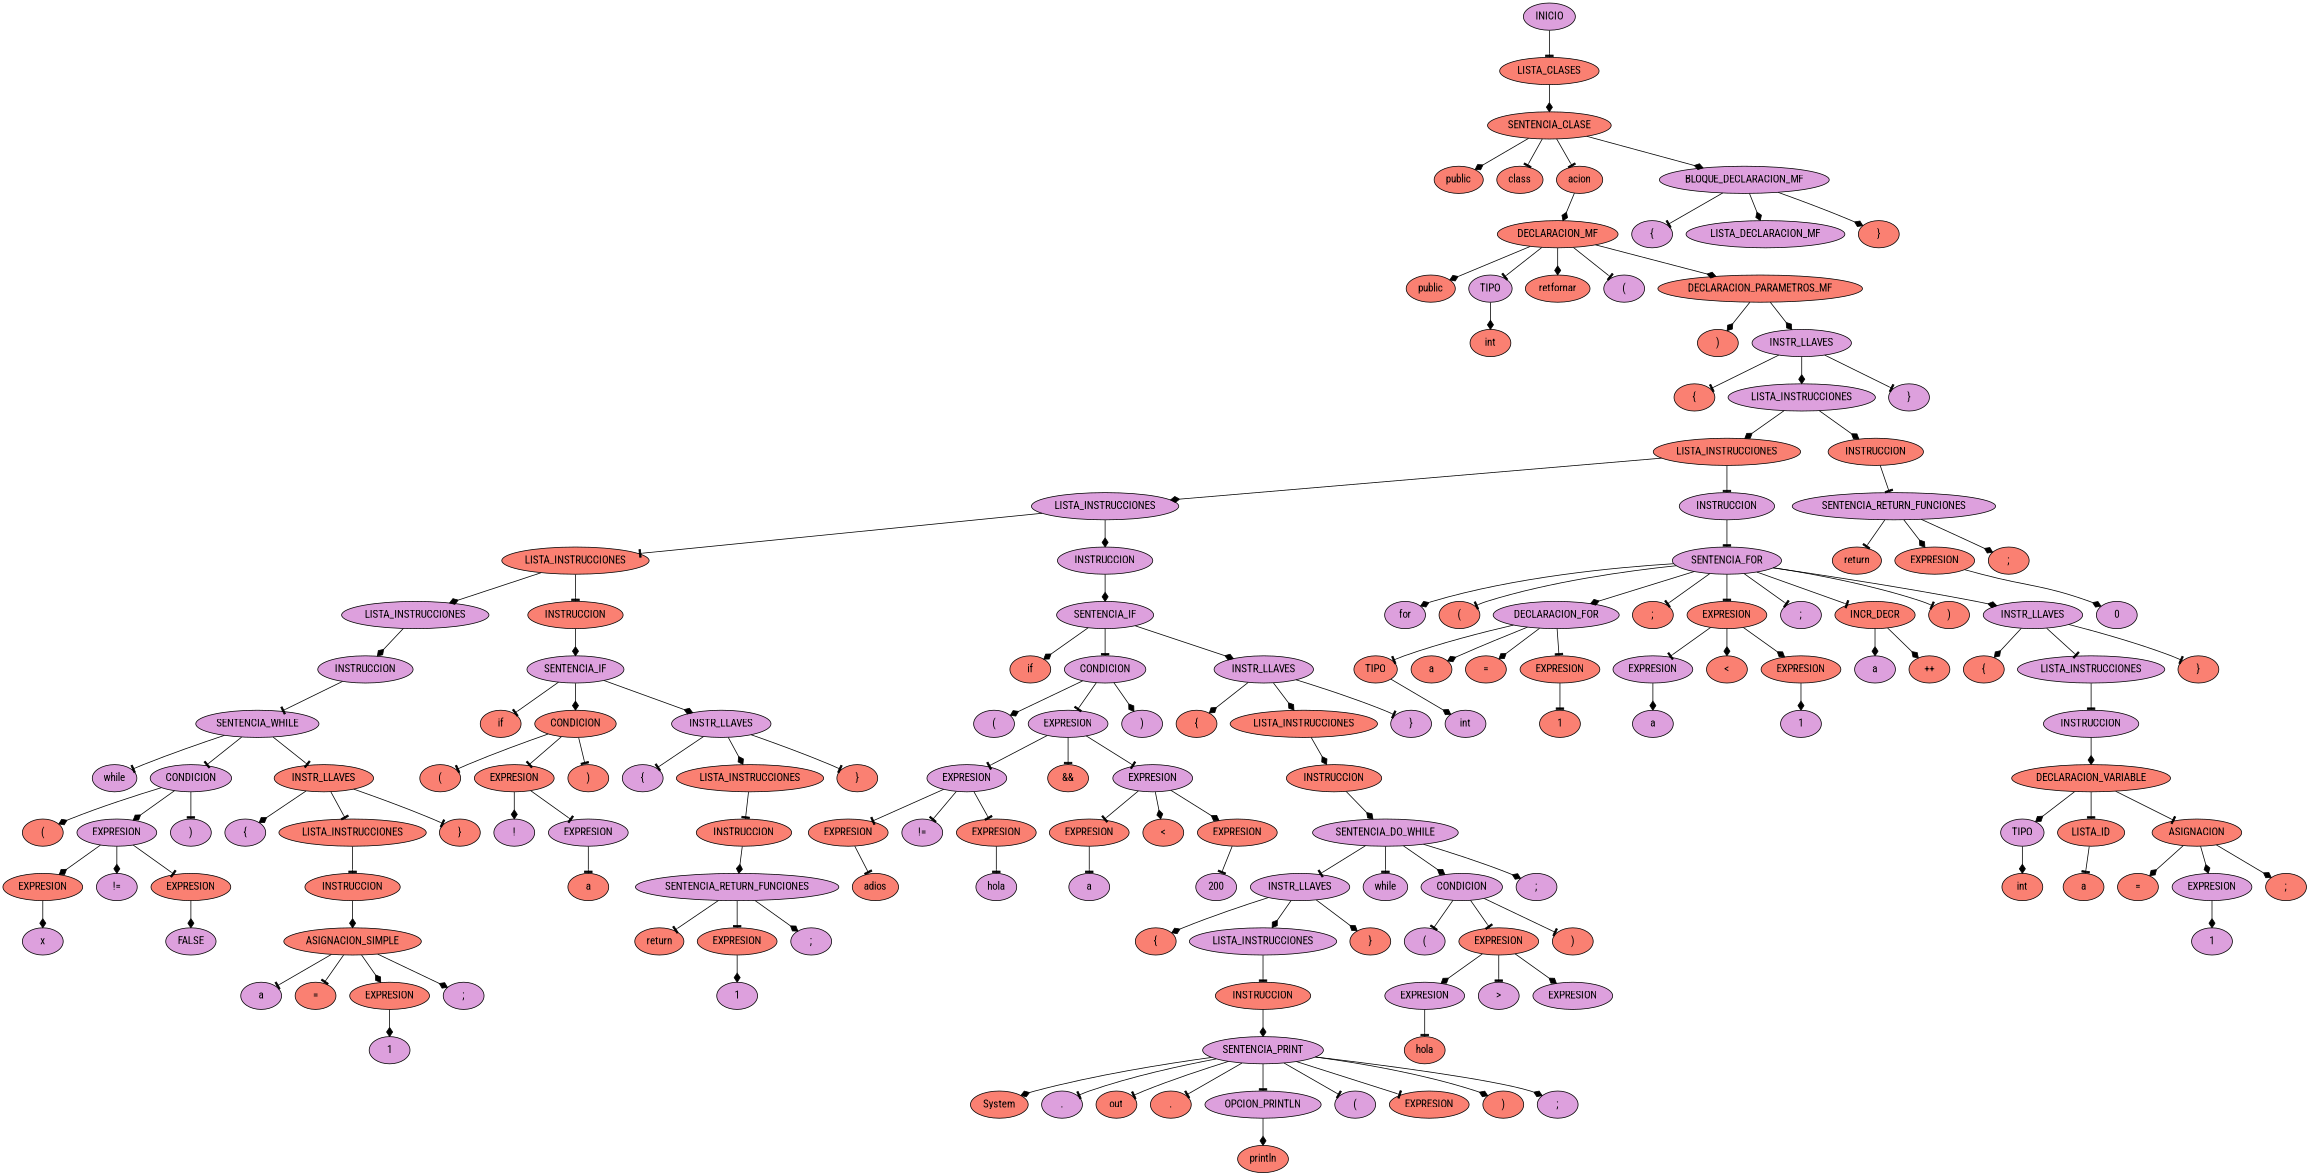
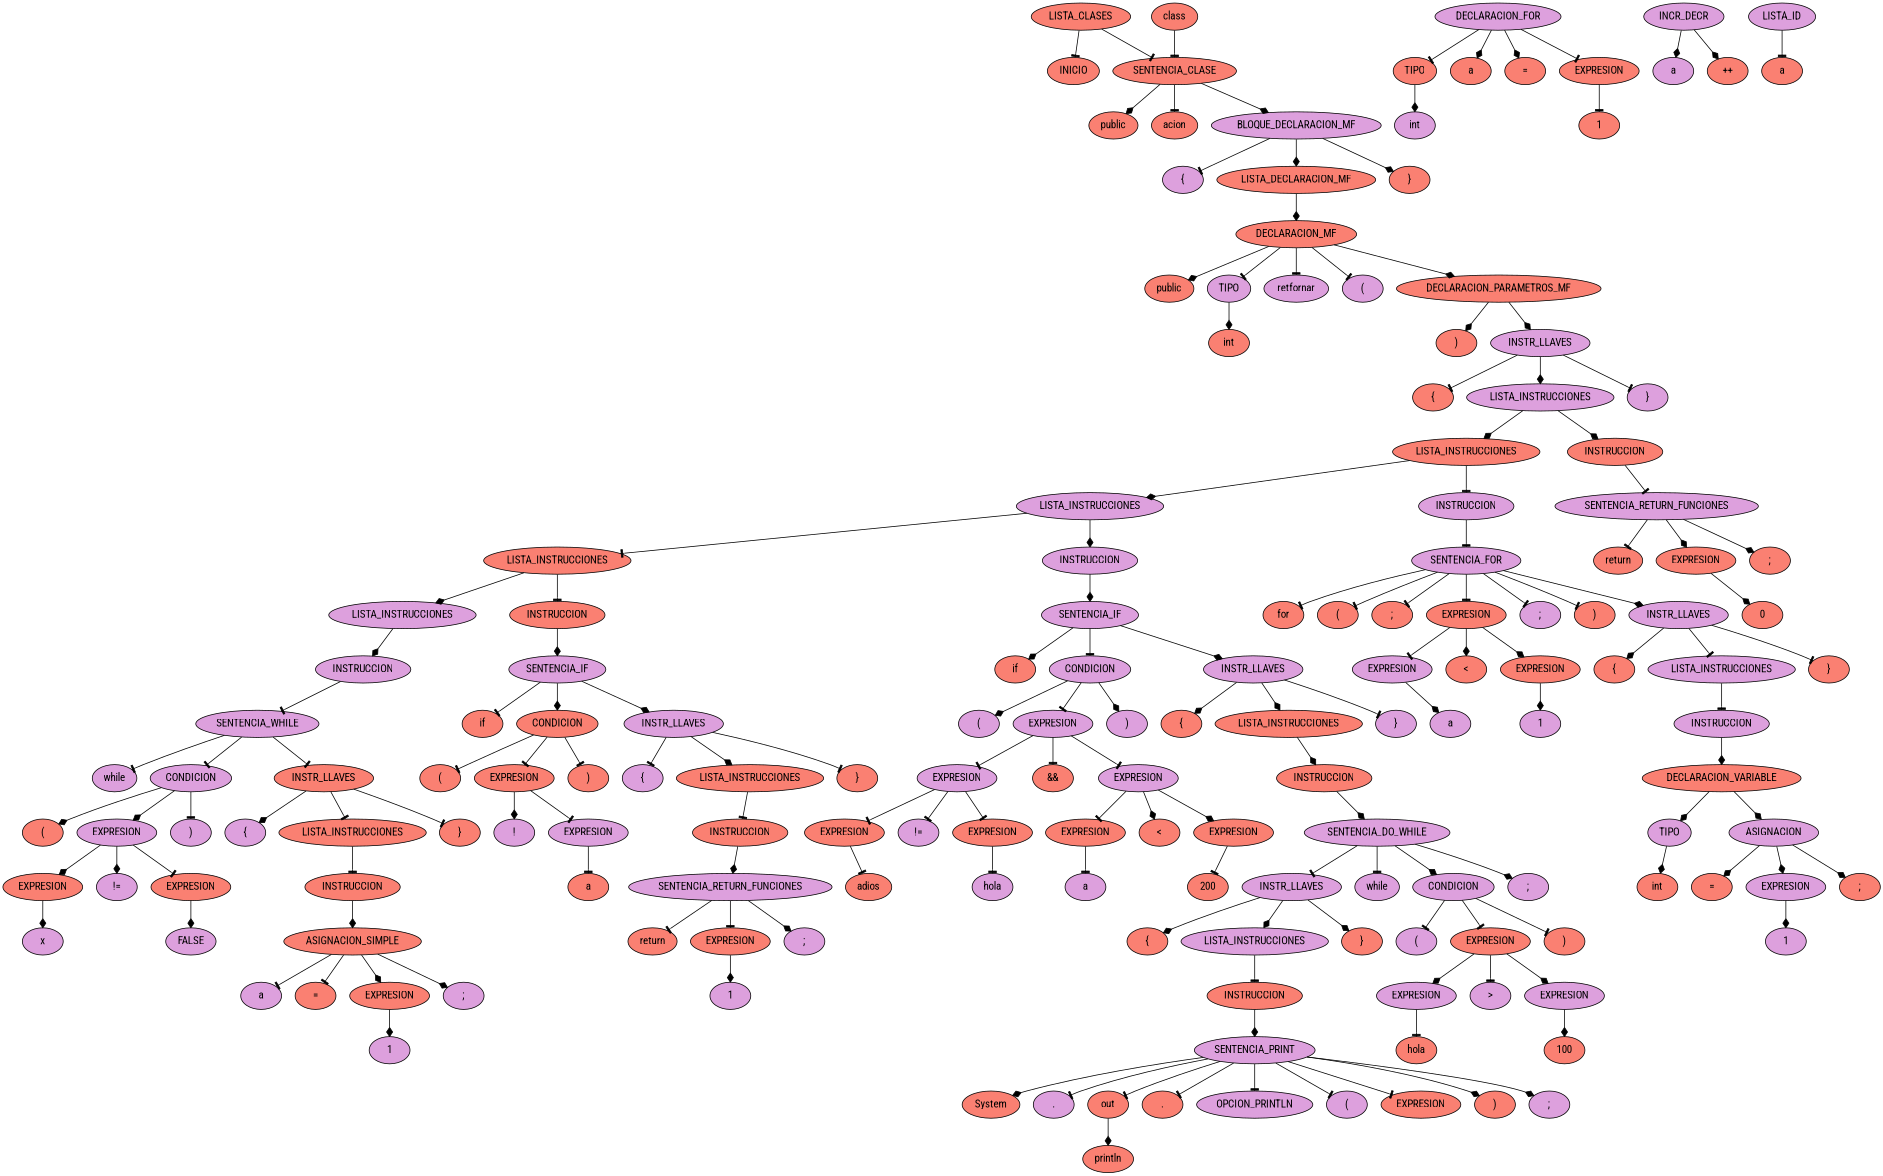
  digraph {
    fontname="Roboto Condensed"
    node [fillcolor=salmon fontname="Roboto Condensed" style=filled]
    edge [arrowhead=diamond fontname="Roboto Condensed"]
-   n1 [fillcolor=plum label=INICIO]
+   n1 [label=INICIO]
    n2 [label=LISTA_CLASES]
    n3 [label=SENTENCIA_CLASE]
    n4 [label=public]
    n5 [label=class]
    n6 [label=acion]
    n7 [fillcolor=plum label=BLOQUE_DECLARACION_MF]
    n8 [fillcolor=plum label="{"]
-   n9 [fillcolor=plum label=LISTA_DECLARACION_MF]
+   n9 [label=LISTA_DECLARACION_MF]
    n10 [label="}"]
    n11 [label=DECLARACION_MF]
    n12 [label=public]
    n13 [fillcolor=plum label=TIPO]
-   n14 [label=retfornar]
+   n14 [fillcolor=plum label=retfornar]
    n15 [fillcolor=plum label="("]
    n16 [label=DECLARACION_PARAMETROS_MF]
    n17 [label=int]
    n18 [label=")"]
    n19 [fillcolor=plum label=INSTR_LLAVES]
    n20 [label="{"]
    n21 [fillcolor=plum label=LISTA_INSTRUCCIONES]
    n22 [fillcolor=plum label="}"]
    n23 [label=LISTA_INSTRUCCIONES]
    n24 [label=INSTRUCCION]
    n25 [fillcolor=plum label=LISTA_INSTRUCCIONES]
    n26 [fillcolor=plum label=INSTRUCCION]
    n27 [fillcolor=plum label=SENTENCIA_RETURN_FUNCIONES]
    n28 [label=LISTA_INSTRUCCIONES]
    n29 [fillcolor=plum label=INSTRUCCION]
    n30 [fillcolor=plum label=SENTENCIA_FOR]
    n31 [fillcolor=plum label=LISTA_INSTRUCCIONES]
    n32 [label=INSTRUCCION]
    n33 [fillcolor=plum label=SENTENCIA_IF]
    n34 [fillcolor=plum label=INSTRUCCION]
    n35 [fillcolor=plum label=SENTENCIA_IF]
    n36 [fillcolor=plum label=SENTENCIA_WHILE]
    n37 [fillcolor=plum label=while]
    n38 [fillcolor=plum label=CONDICION]
    n39 [label=INSTR_LLAVES]
    n40 [label="("]
    n41 [fillcolor=plum label=EXPRESION]
    n42 [fillcolor=plum label=")"]
    n43 [fillcolor=plum label="{"]
    n44 [label=LISTA_INSTRUCCIONES]
    n45 [label="}"]
    n46 [label=EXPRESION]
    n47 [fillcolor=plum label="!="]
    n48 [label=EXPRESION]
    n49 [fillcolor=plum label=x]
    n50 [fillcolor=plum label=FALSE]
    n51 [label=INSTRUCCION]
    n52 [label=ASIGNACION_SIMPLE]
    n53 [fillcolor=plum label=a]
    n54 [label="="]
    n55 [label=EXPRESION]
    n56 [fillcolor=plum label=";"]
    n57 [fillcolor=plum label=1]
    n58 [label=if]
    n59 [label=CONDICION]
    n60 [fillcolor=plum label=INSTR_LLAVES]
    n61 [label="("]
    n62 [label=EXPRESION]
    n63 [label=")"]
    n64 [fillcolor=plum label="{"]
    n65 [label=LISTA_INSTRUCCIONES]
    n66 [label="}"]
    n67 [fillcolor=plum label="!"]
    n68 [fillcolor=plum label=EXPRESION]
    n69 [label=a]
    n70 [label=INSTRUCCION]
    n71 [fillcolor=plum label=SENTENCIA_RETURN_FUNCIONES]
    n72 [label=return]
    n73 [label=EXPRESION]
    n74 [fillcolor=plum label=";"]
    n75 [fillcolor=plum label=1]
    n76 [label=if]
    n77 [fillcolor=plum label=CONDICION]
    n78 [fillcolor=plum label=INSTR_LLAVES]
    n79 [fillcolor=plum label="("]
    n80 [fillcolor=plum label=EXPRESION]
    n81 [fillcolor=plum label=")"]
    n82 [label="{"]
    n83 [label=LISTA_INSTRUCCIONES]
    n84 [fillcolor=plum label="}"]
    n85 [fillcolor=plum label=EXPRESION]
    n86 [label="&&"]
    n87 [fillcolor=plum label=EXPRESION]
    n88 [label=EXPRESION]
    n89 [fillcolor=plum label="!="]
    n90 [label=EXPRESION]
    n91 [label=EXPRESION]
    n92 [label="<"]
    n93 [label=EXPRESION]
    n94 [label=adios]
    n95 [fillcolor=plum label=hola]
    n96 [fillcolor=plum label=a]
-   n97 [fillcolor=plum label=200]
+   n97 [label=200]
    n98 [label=INSTRUCCION]
    n99 [fillcolor=plum label=SENTENCIA_DO_WHILE]
    n100 [fillcolor=plum label=INSTR_LLAVES]
    n101 [fillcolor=plum label=while]
    n102 [fillcolor=plum label=CONDICION]
    n103 [fillcolor=plum label=";"]
    n104 [label="{"]
    n105 [fillcolor=plum label=LISTA_INSTRUCCIONES]
    n106 [label="}"]
    n107 [fillcolor=plum label="("]
    n108 [label=EXPRESION]
    n109 [label=")"]
    n110 [label=INSTRUCCION]
    n111 [fillcolor=plum label=SENTENCIA_PRINT]
    n112 [label=System]
    n113 [fillcolor=plum label="."]
    n114 [label=out]
    n115 [label="."]
    n116 [fillcolor=plum label=OPCION_PRINTLN]
    n117 [fillcolor=plum label="("]
    n118 [label=EXPRESION]
    n119 [label=")"]
    n120 [fillcolor=plum label=";"]
    n121 [label=println]
    n122 [fillcolor=plum label=EXPRESION]
    n123 [fillcolor=plum label=">"]
    n124 [fillcolor=plum label=EXPRESION]
    n125 [label=hola]
-   n127 [fillcolor=plum label=for]
+   n126 [label=100]
+   n127 [label=for]
    n128 [label="("]
    n129 [fillcolor=plum label=DECLARACION_FOR]
    n130 [label=";"]
    n131 [label=EXPRESION]
    n132 [fillcolor=plum label=";"]
-   n133 [label=INCR_DECR]
+   n133 [fillcolor=plum label=INCR_DECR]
    n134 [label=")"]
    n135 [fillcolor=plum label=INSTR_LLAVES]
    n136 [label=TIPO]
    n137 [label=a]
    n138 [label="="]
    n139 [label=EXPRESION]
    n140 [fillcolor=plum label=EXPRESION]
    n141 [label="<"]
    n142 [label=EXPRESION]
    n143 [fillcolor=plum label=a]
    n144 [label="++"]
    n145 [label="{"]
    n146 [fillcolor=plum label=LISTA_INSTRUCCIONES]
    n147 [label="}"]
    n148 [fillcolor=plum label=int]
    n149 [label=1]
    n150 [fillcolor=plum label=a]
    n151 [fillcolor=plum label=1]
    n152 [fillcolor=plum label=INSTRUCCION]
    n153 [label=DECLARACION_VARIABLE]
    n154 [fillcolor=plum label=TIPO]
-   n155 [label=LISTA_ID]
-   n156 [label=ASIGNACION]
+   n155 [fillcolor=plum label=LISTA_ID]
+   n156 [fillcolor=plum label=ASIGNACION]
    n157 [label=int]
    n158 [label=a]
    n159 [label="="]
    n160 [fillcolor=plum label=EXPRESION]
    n161 [label=";"]
    n162 [fillcolor=plum label=1]
    n163 [label=return]
    n164 [label=EXPRESION]
    n165 [label=";"]
-   n166 [fillcolor=plum label=0]
-   n1 -> n2 [arrowhead=tee]
-   n2 -> n3
+   n166 [label=0]
+   n2 -> n1 [arrowhead=tee]
+   n2 -> n3 [arrowhead=tee]
    n3 -> n4
-   n3 -> n5 [arrowhead=tee]
+   n5 -> n3 [arrowhead=tee]
    n3 -> n6 [arrowhead=tee]
    n3 -> n7
    n7 -> n8 [arrowhead=tee]
    n7 -> n9
    n7 -> n10
-   n6 -> n11
+   n9 -> n11
    n11 -> n12
    n11 -> n13 [arrowhead=tee]
-   n11 -> n14
+   n11 -> n14 [arrowhead=tee]
    n11 -> n15 [arrowhead=tee]
    n11 -> n16
    n13 -> n17
    n16 -> n18
    n16 -> n19
    n19 -> n20 [arrowhead=tee]
    n19 -> n21
    n19 -> n22 [arrowhead=tee]
    n21 -> n23
    n21 -> n24
    n23 -> n25
    n23 -> n26 [arrowhead=tee]
    n24 -> n27 [arrowhead=tee]
    n25 -> n28 [arrowhead=tee]
    n25 -> n29
    n26 -> n30 [arrowhead=tee]
    n27 -> n163 [arrowhead=tee]
    n27 -> n164
    n27 -> n165
    n28 -> n31
    n28 -> n32 [arrowhead=tee]
    n29 -> n33
-   n30 -> n127
+   n30 -> n127 [arrowhead=tee]
    n30 -> n128 [arrowhead=tee]
-   n30 -> n129
    n30 -> n130 [arrowhead=tee]
    n30 -> n131 [arrowhead=tee]
    n30 -> n132 [arrowhead=tee]
-   n30 -> n133 [arrowhead=tee]
    n30 -> n134 [arrowhead=tee]
    n30 -> n135
    n31 -> n34
    n32 -> n35
    n33 -> n76
    n33 -> n77 [arrowhead=tee]
    n33 -> n78
    n34 -> n36 [arrowhead=tee]
    n35 -> n58 [arrowhead=tee]
    n35 -> n59
    n35 -> n60
    n36 -> n37 [arrowhead=tee]
    n36 -> n38 [arrowhead=tee]
    n36 -> n39 [arrowhead=tee]
    n38 -> n40
    n38 -> n41
    n38 -> n42 [arrowhead=tee]
    n39 -> n43
    n39 -> n44 [arrowhead=tee]
    n39 -> n45 [arrowhead=tee]
    n41 -> n46
    n41 -> n47
    n41 -> n48 [arrowhead=tee]
    n44 -> n51 [arrowhead=tee]
    n46 -> n49
    n48 -> n50
    n51 -> n52
    n52 -> n53 [arrowhead=tee]
    n52 -> n54 [arrowhead=tee]
    n52 -> n55
    n52 -> n56
    n55 -> n57
    n59 -> n61 [arrowhead=tee]
    n59 -> n62 [arrowhead=tee]
    n59 -> n63 [arrowhead=tee]
    n60 -> n64 [arrowhead=tee]
    n60 -> n65
    n60 -> n66 [arrowhead=tee]
    n62 -> n67
    n62 -> n68 [arrowhead=tee]
    n65 -> n70 [arrowhead=tee]
    n68 -> n69 [arrowhead=tee]
    n70 -> n71
    n71 -> n72 [arrowhead=tee]
    n71 -> n73 [arrowhead=tee]
    n71 -> n74
    n73 -> n75
    n77 -> n79
    n77 -> n80 [arrowhead=tee]
    n77 -> n81
    n78 -> n82
    n78 -> n83
    n78 -> n84 [arrowhead=tee]
    n80 -> n85 [arrowhead=tee]
    n80 -> n86 [arrowhead=tee]
    n80 -> n87 [arrowhead=tee]
    n83 -> n98
    n85 -> n88 [arrowhead=tee]
    n85 -> n89 [arrowhead=tee]
    n85 -> n90 [arrowhead=tee]
    n87 -> n91 [arrowhead=tee]
    n87 -> n92
    n87 -> n93
    n88 -> n94 [arrowhead=tee]
    n90 -> n95 [arrowhead=tee]
    n91 -> n96 [arrowhead=tee]
    n93 -> n97 [arrowhead=tee]
    n98 -> n99
    n99 -> n100 [arrowhead=tee]
    n99 -> n101 [arrowhead=tee]
    n99 -> n102
    n99 -> n103
    n100 -> n104
    n100 -> n105
    n100 -> n106
    n102 -> n107 [arrowhead=tee]
    n102 -> n108 [arrowhead=tee]
    n102 -> n109 [arrowhead=tee]
    n105 -> n110 [arrowhead=tee]
    n108 -> n122
    n108 -> n123 [arrowhead=tee]
    n108 -> n124
    n110 -> n111
    n111 -> n112
    n111 -> n113 [arrowhead=tee]
    n111 -> n114 [arrowhead=tee]
    n111 -> n115 [arrowhead=tee]
    n111 -> n116 [arrowhead=tee]
    n111 -> n117 [arrowhead=tee]
    n111 -> n118 [arrowhead=tee]
    n111 -> n119
    n111 -> n120
-   n116 -> n121
+   n114 -> n121
    n122 -> n125 [arrowhead=tee]
+   n124 -> n126
    n129 -> n136 [arrowhead=tee]
    n129 -> n137
    n129 -> n138
    n129 -> n139 [arrowhead=tee]
    n131 -> n140 [arrowhead=tee]
    n131 -> n141
    n131 -> n142
    n133 -> n143
    n133 -> n144
    n135 -> n145
    n135 -> n146 [arrowhead=tee]
    n135 -> n147 [arrowhead=tee]
    n136 -> n148
    n139 -> n149 [arrowhead=tee]
    n140 -> n150
    n142 -> n151
    n146 -> n152 [arrowhead=tee]
    n152 -> n153
    n153 -> n154
-   n153 -> n155 [arrowhead=tee]
-   n153 -> n156 [arrowhead=tee]
+   n153 -> n156
    n154 -> n157
    n155 -> n158 [arrowhead=tee]
    n156 -> n159
    n156 -> n160
    n156 -> n161
    n160 -> n162
    n164 -> n166
  }
